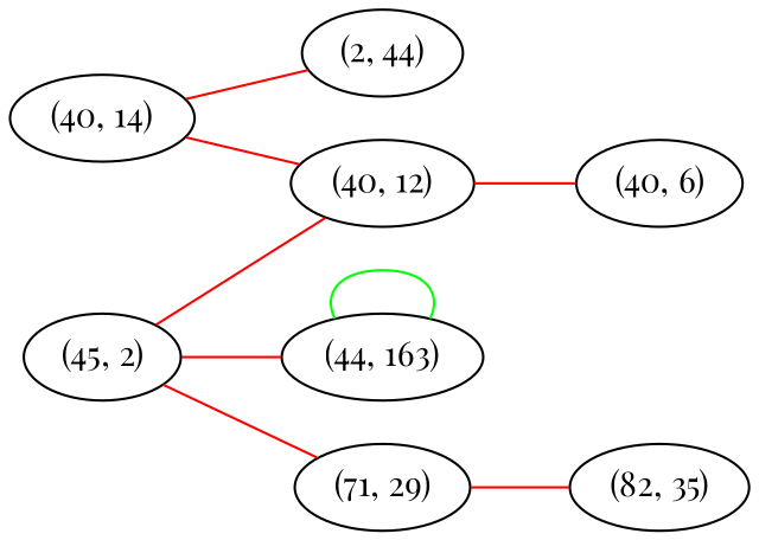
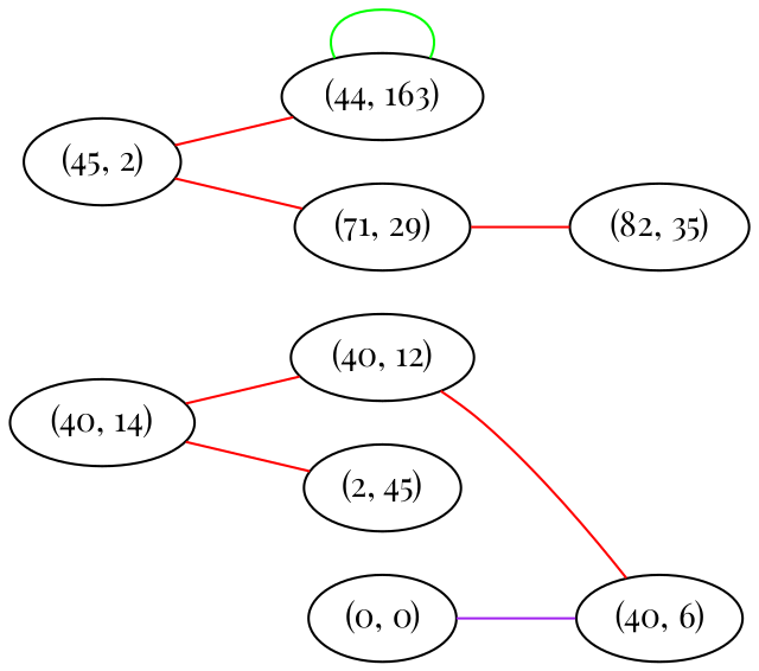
  graph {
    fontname="Playfair Display"
    rankdir=LR
    node [fontname="Playfair Display"]
    edge [color=red fontname="Playfair Display" weight=1]
    "(40, 14)"
    "(40, 12)"
-   "(2, 45)" [label="(2, 44)"]
+   "(2, 45)"
    "(40, 6)"
    "(44, 163)"
+   "(0, 0)"
    "(45, 2)"
    n8 [label="(71, 29)"]
    "(82, 35)"
    "(40, 14)" -- "(40, 12)"
    "(40, 14)" -- "(2, 45)"
    "(40, 12)" -- "(40, 6)"
    "(44, 163)" -- "(44, 163)" [color=green weight=2]
-   "(45, 2)" -- "(40, 12)"
+   "(0, 0)" -- "(40, 6)" [color=purple weight=4]
    "(45, 2)" -- "(44, 163)"
    "(45, 2)" -- n8
    n8 -- "(82, 35)"
  }
